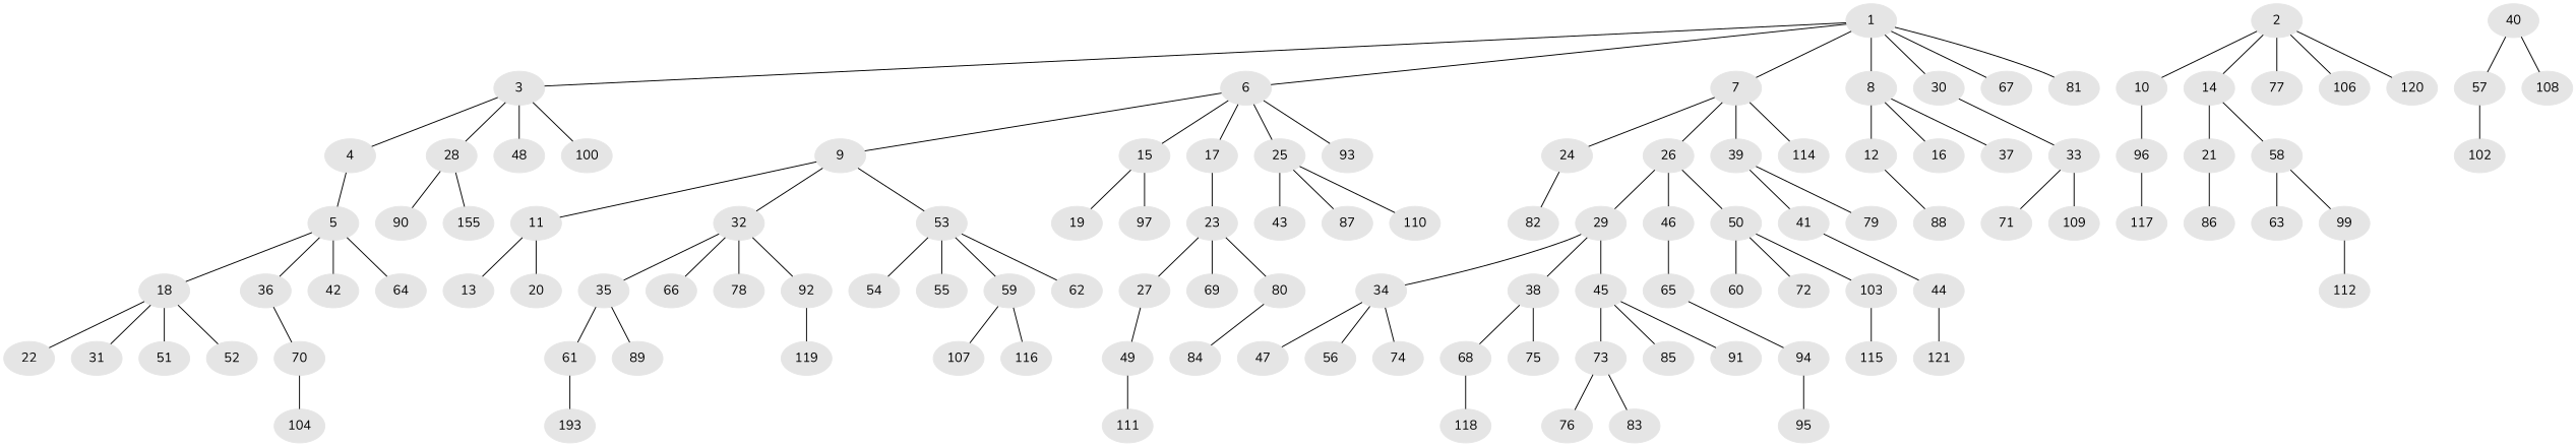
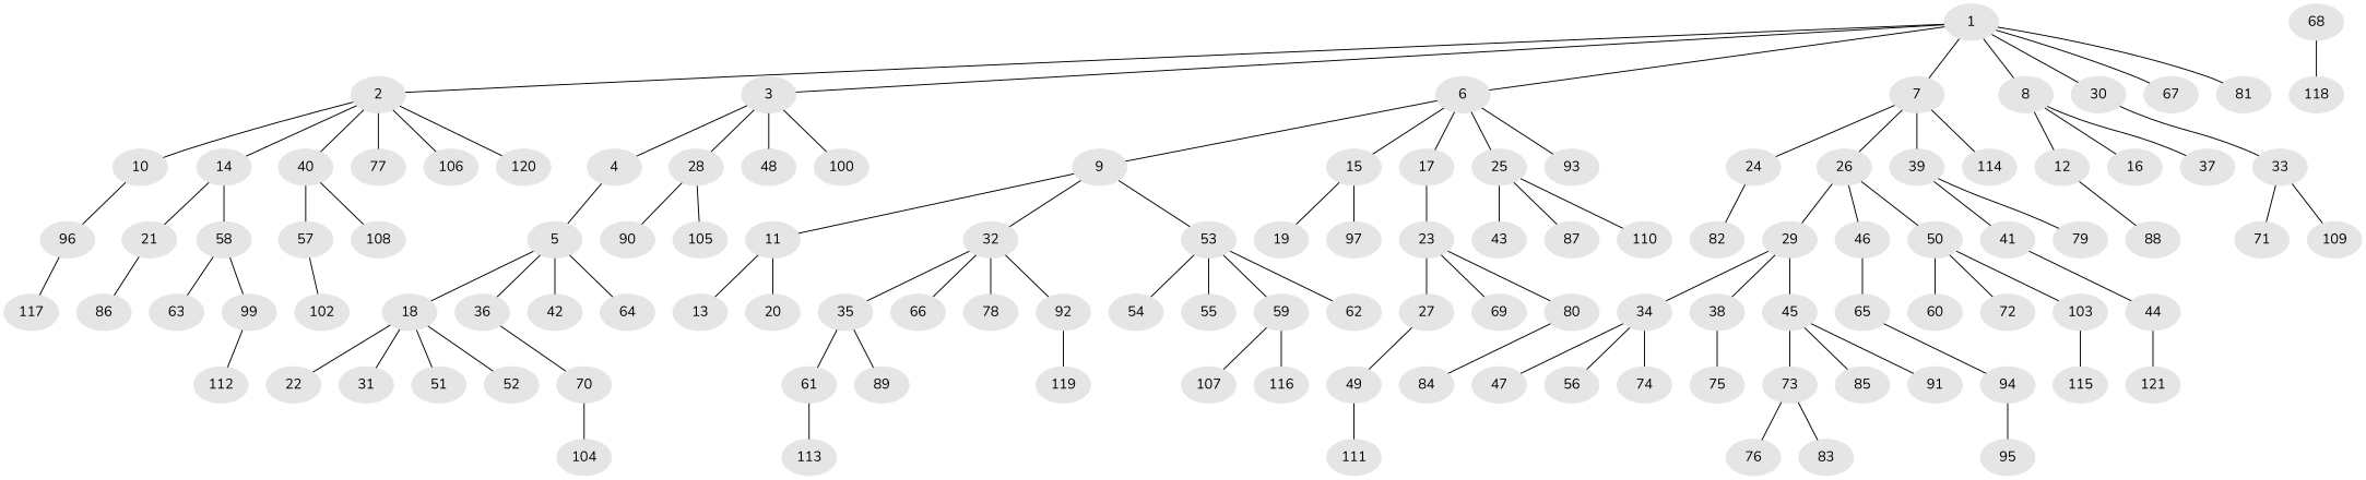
  graph {
    fontname=Nunito
    node [color=gray90 fontname=Nunito style=filled]
    edge [fontname=Nunito]
    1
    2
    3
    6
    7
    8
    30
    67
    81
    10
    14
    40
    77
    106
    120
    4
    28
    48
    100
    9
    15
    17
    25
    93
    24
    26
    39
    114
    12
    16
    37
    33
    96
    21
    58
    57
    108
    5
    90
-   105 [label=155]
+   105
    18
    36
    42
    64
    22
    31
    51
    52
    70
    11
    32
    53
    19
    97
    23
    43
    87
    110
    82
    29
    46
    50
    41
    79
    88
    13
    20
    35
    66
    78
    92
    54
    55
    59
    62
    117
    86
    63
    99
    27
    69
    80
    49
    84
    34
    38
    45
    65
    60
    72
    103
    111
    47
    56
    74
    68
    75
    73
    85
    91
    71
    109
    61
    89
    119
-   113 [label=193]
+   113
    104
    118
    44
    102
    n111 [label=121]
    76
    83
    94
    115
    107
    116
    112
    95
+   1 -- 2
    1 -- 3
    1 -- 6
    1 -- 7
    1 -- 8
    1 -- 30
    1 -- 67
    1 -- 81
    2 -- 10
    2 -- 14
+   2 -- 40
    2 -- 77
    2 -- 106
    2 -- 120
    3 -- 4
    3 -- 28
    3 -- 48
    3 -- 100
    6 -- 9
    6 -- 15
    6 -- 17
    6 -- 25
    6 -- 93
    7 -- 24
    7 -- 26
    7 -- 39
    7 -- 114
    8 -- 12
    8 -- 16
    8 -- 37
    30 -- 33
    10 -- 96
    14 -- 21
    14 -- 58
    40 -- 57
    40 -- 108
    4 -- 5
    28 -- 90
    28 -- 105
    9 -- 11
    9 -- 32
    9 -- 53
    15 -- 19
    15 -- 97
    17 -- 23
    25 -- 43
    25 -- 87
    25 -- 110
    24 -- 82
    26 -- 29
    26 -- 46
    26 -- 50
    39 -- 41
    39 -- 79
    12 -- 88
    33 -- 71
    33 -- 109
    96 -- 117
    21 -- 86
    58 -- 63
    58 -- 99
    57 -- 102
    5 -- 18
    5 -- 36
    5 -- 42
    5 -- 64
    18 -- 22
    18 -- 31
    18 -- 51
    18 -- 52
    36 -- 70
    70 -- 104
    11 -- 13
    11 -- 20
    32 -- 35
    32 -- 66
    32 -- 78
    32 -- 92
    53 -- 54
    53 -- 55
    53 -- 59
    53 -- 62
    23 -- 27
    23 -- 69
    23 -- 80
    29 -- 34
    29 -- 38
    29 -- 45
    46 -- 65
    50 -- 60
    50 -- 72
    50 -- 103
    41 -- 44
    35 -- 61
    35 -- 89
    92 -- 119
    59 -- 107
    59 -- 116
    99 -- 112
    27 -- 49
    80 -- 84
    49 -- 111
    34 -- 47
    34 -- 56
    34 -- 74
-   38 -- 68
    38 -- 75
    45 -- 73
    45 -- 85
    45 -- 91
    65 -- 94
    103 -- 115
    68 -- 118
    73 -- 76
    73 -- 83
    61 -- 113
    44 -- n111
    94 -- 95
  }
